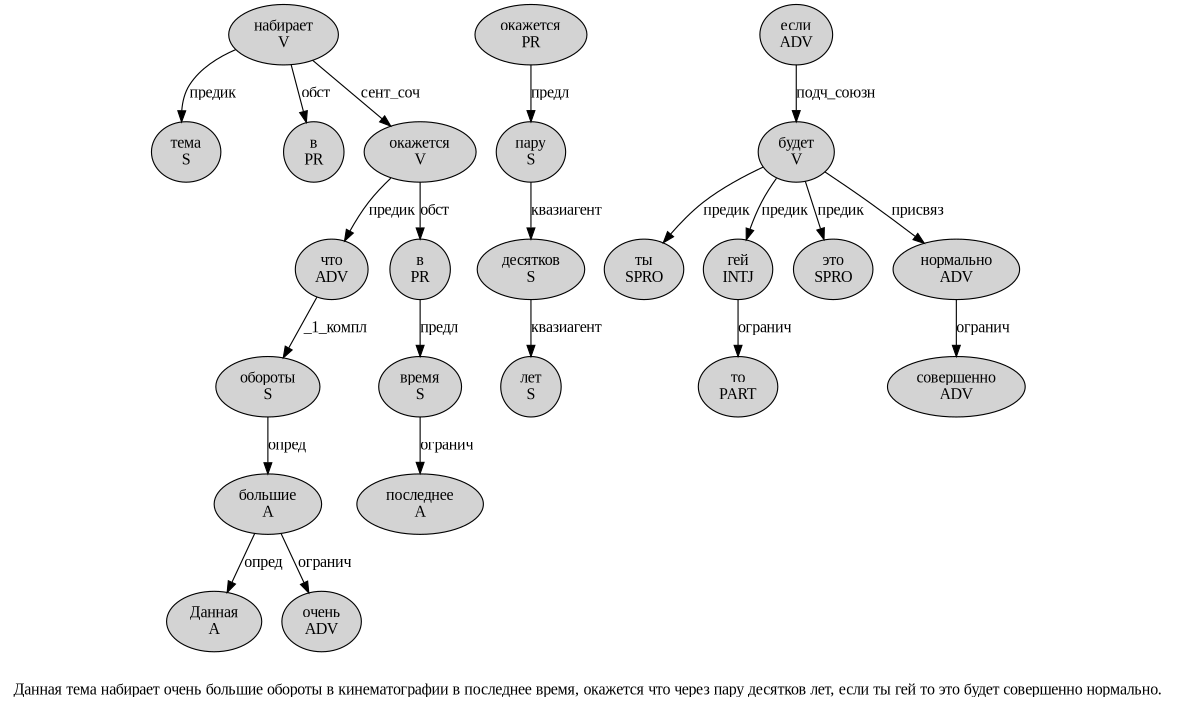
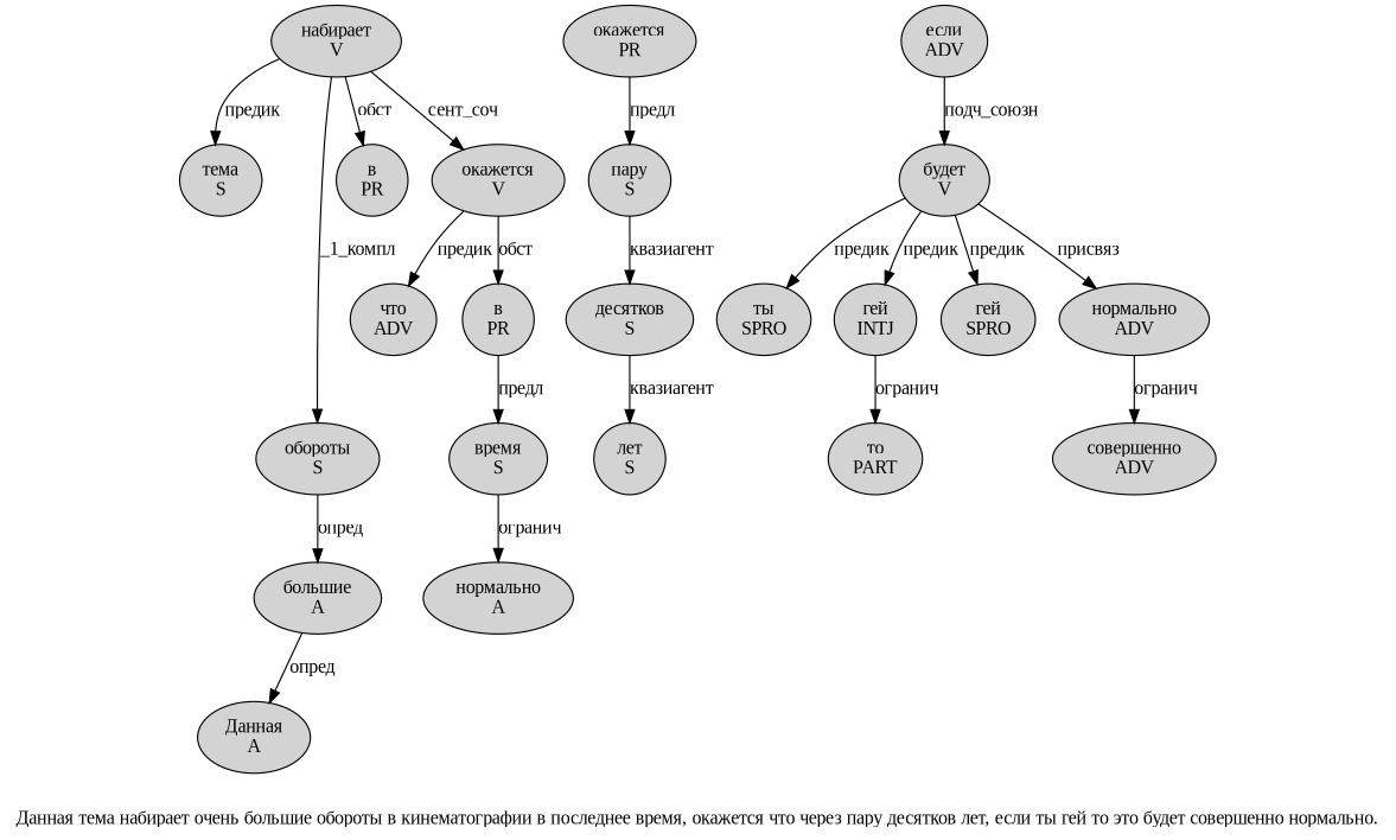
  digraph {
    fontname="Liberation Serif"
    label="Данная тема набирает очень большие обороты в кинематографии в последнее время, окажется что через пару десятков лет, если ты гей то это будет совершенно нормально."
    node [fillcolor=lightgray fontname="Liberation Serif" penwidth=1 shape=ellipse style=filled]
    edge [fontname="Liberation Serif"]
    n1 [label="Данная\nA"]
    n2 [label="тема\nS"]
    n3 [label="набирает\nV"]
    n4 [label="обороты\nS"]
    n5 [label="в\nPR"]
    n6 [label="окажется\nV"]
    n7 [label="большие\nA"]
    n8 [label="в\nPR"]
    n9 [label="что\nADV"]
-   n10 [label="очень\nADV"]
    n11 [label="время\nS"]
-   n12 [label="последнее\nA"]
+   n12 [label="нормально\nA"]
    n13 [label="окажется\nPR"]
    n14 [label="пару\nS"]
    n15 [label="десятков\nS"]
    n16 [label="лет\nS"]
    n17 [label="если\nADV"]
    n18 [label="будет\nV"]
    n19 [label="ты\nSPRO"]
    n20 [label="гей\nINTJ"]
-   n21 [label="это\nSPRO"]
+   n21 [label="гей\nSPRO"]
    n22 [label="нормально\nADV"]
    n23 [label="то\nPART"]
    n24 [label="совершенно\nADV"]
    n3 -> n2 [label="предик"]
-   n9 -> n4 [label="_1_компл"]
+   n3 -> n4 [label="_1_компл"]
    n3 -> n5 [label="обст"]
    n3 -> n6 [label="сент_соч"]
    n4 -> n7 [label="опред"]
    n6 -> n8 [label="обст"]
    n6 -> n9 [label="предик"]
    n7 -> n1 [label="опред"]
-   n7 -> n10 [label="огранич"]
    n8 -> n11 [label="предл"]
    n11 -> n12 [label="огранич"]
    n13 -> n14 [label="предл"]
    n14 -> n15 [label="квазиагент"]
    n15 -> n16 [label="квазиагент"]
    n17 -> n18 [label="подч_союзн"]
    n18 -> n19 [label="предик"]
    n18 -> n20 [label="предик"]
    n18 -> n21 [label="предик"]
    n18 -> n22 [label="присвяз"]
    n20 -> n23 [label="огранич"]
    n22 -> n24 [label="огранич"]
  }
